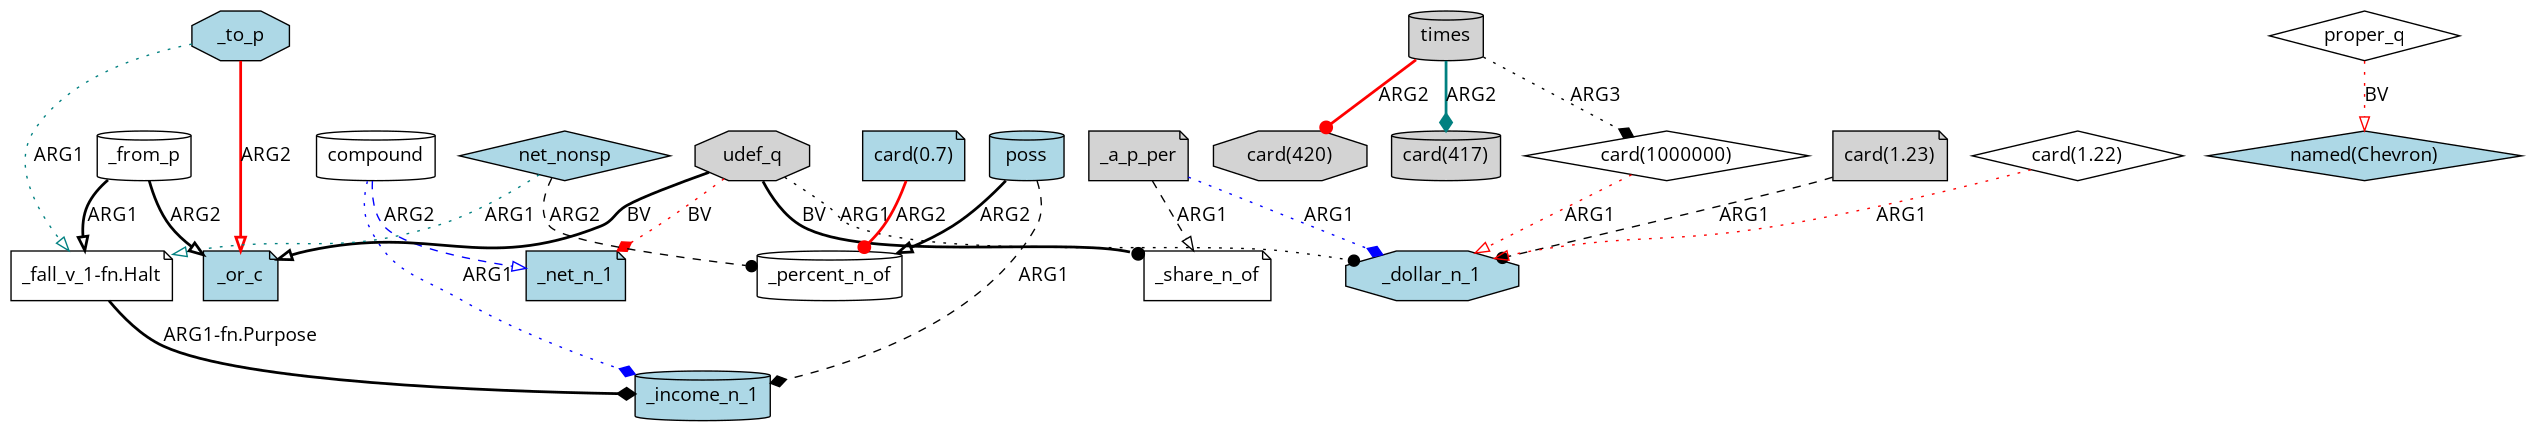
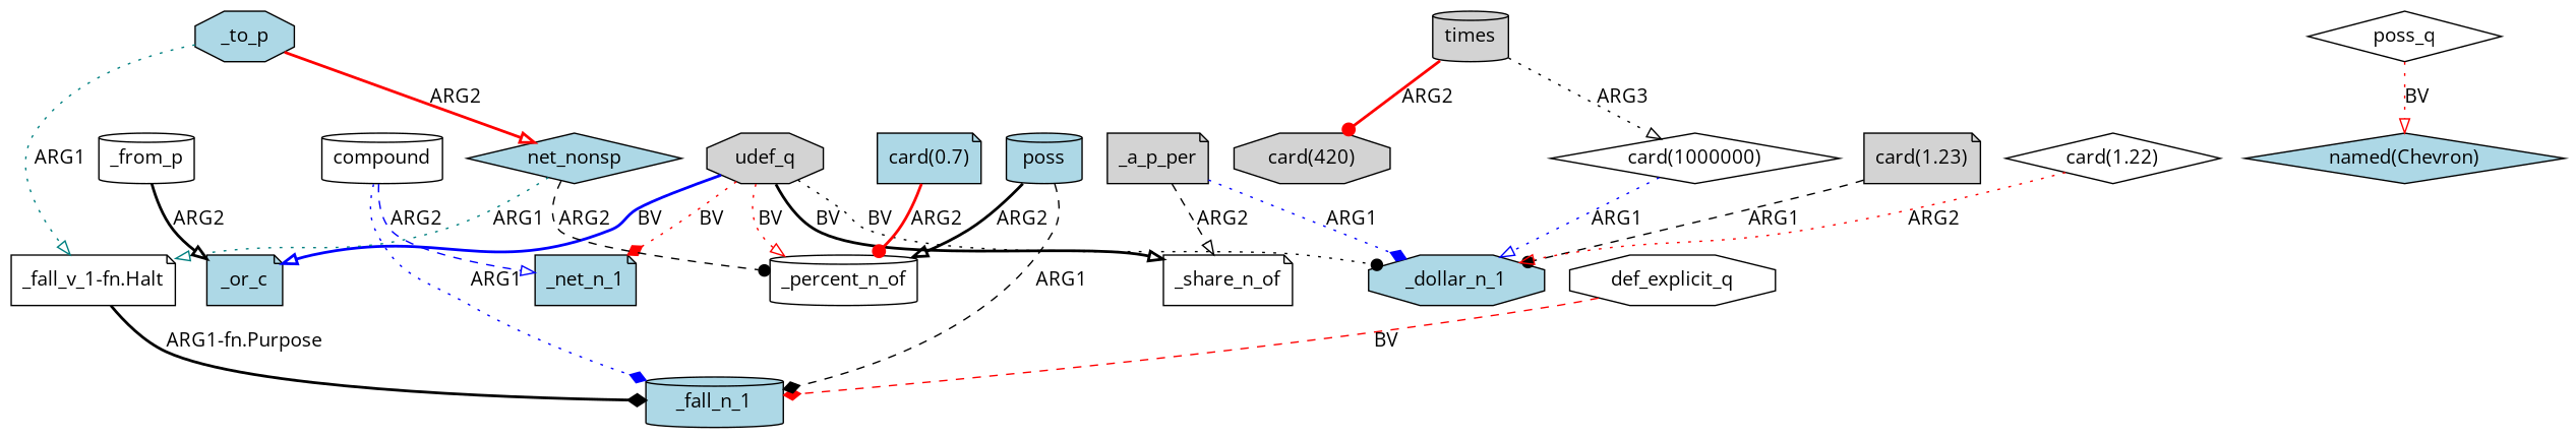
  digraph {
    fontname="Open Sans"
    node [fillcolor=lightblue fontname="Open Sans" shape=note style=filled]
    edge [arrowhead=onormal color=black fontname="Open Sans" style=dotted]
    _to_p [shape=octagon]
    _or_c
    "_fall_v_1-fn.Halt" [fillcolor=white]
-   _income_n_1 [shape=cylinder]
+   _income_n_1 [shape=cylinder label=_fall_n_1]
    compound [fillcolor=white shape=cylinder]
    _net_n_1
    times [fillcolor=lightgrey shape=cylinder]
    "card(1000000)" [fillcolor=white shape=diamond]
    "card(420)" [fillcolor=lightgrey shape=octagon]
-   "card(417)" [fillcolor=lightgrey shape=cylinder]
    _dollar_n_1 [shape=octagon]
    udef_q [fillcolor=lightgrey shape=octagon]
    _share_n_of [fillcolor=white]
    _percent_n_of [fillcolor=white shape=cylinder]
    n15 [label=net_nonsp shape=diamond]
+   def_explicit_q [fillcolor=white shape=octagon]
    _a_p_per [fillcolor=lightgrey]
    poss [shape=cylinder]
    "named(Chevron)" [shape=diamond]
    "card(0.7)"
    "card(1.23)" [fillcolor=lightgrey]
    _from_p [fillcolor=white shape=cylinder]
    "card(1.22)" [fillcolor=white shape=diamond]
-   proper_q [fillcolor=white shape=diamond]
-   _to_p -> _or_c [color=red label=ARG2 style=bold]
+   proper_q [fillcolor=white shape=diamond label=poss_q]
+   _to_p -> n15 [color=red label=ARG2 style=bold]
    _to_p -> "_fall_v_1-fn.Halt" [color=teal label=ARG1]
    "_fall_v_1-fn.Halt" -> _income_n_1 [arrowhead=diamond label="ARG1-fn.Purpose" style=bold]
    compound -> _income_n_1 [arrowhead=diamond color=blue label=ARG1]
    compound -> _net_n_1 [color=blue label=ARG2 style=dashed]
-   times -> "card(1000000)" [arrowhead=diamond label=ARG3]
+   times -> "card(1000000)" [label=ARG3]
    times -> "card(420)" [arrowhead=dot color=red label=ARG2 style=bold]
-   times -> "card(417)" [arrowhead=diamond color=teal label=ARG2 style=bold]
-   "card(1000000)" -> _dollar_n_1 [color=red label=ARG1]
-   udef_q -> _or_c [label=BV style=bold]
+   "card(1000000)" -> _dollar_n_1 [color=blue label=ARG1]
+   udef_q -> _or_c [color=blue label=BV style=bold]
    udef_q -> _net_n_1 [arrowhead=diamond color=red label=BV]
-   udef_q -> _dollar_n_1 [arrowhead=dot label=ARG1]
-   udef_q -> _share_n_of [arrowhead=dot label=BV style=bold]
+   udef_q -> _dollar_n_1 [arrowhead=dot label=BV]
+   udef_q -> _share_n_of [label=BV style=bold]
+   udef_q -> _percent_n_of [color=red label=BV]
    n15 -> "_fall_v_1-fn.Halt" [color=teal label=ARG1]
    n15 -> _percent_n_of [arrowhead=dot label=ARG2 style=dashed]
+   def_explicit_q -> _income_n_1 [arrowhead=diamond color=red label=BV style=dashed]
    _a_p_per -> _dollar_n_1 [arrowhead=diamond color=blue label=ARG1]
-   _a_p_per -> _share_n_of [label=ARG1 style=dashed]
+   _a_p_per -> _share_n_of [label=ARG2 style=dashed]
    poss -> _income_n_1 [arrowhead=diamond label=ARG1 style=dashed]
    poss -> _percent_n_of [label=ARG2 style=bold]
    "card(0.7)" -> _percent_n_of [arrowhead=dot color=red label=ARG2 style=bold]
    "card(1.23)" -> _dollar_n_1 [arrowhead=dot label=ARG1 style=dashed]
    _from_p -> _or_c [label=ARG2 style=bold]
-   _from_p -> "_fall_v_1-fn.Halt" [label=ARG1 style=bold]
-   "card(1.22)" -> _dollar_n_1 [color=red label=ARG1]
+   "card(1.22)" -> _dollar_n_1 [color=red label=ARG2]
    proper_q -> "named(Chevron)" [color=red label=BV]
  }
